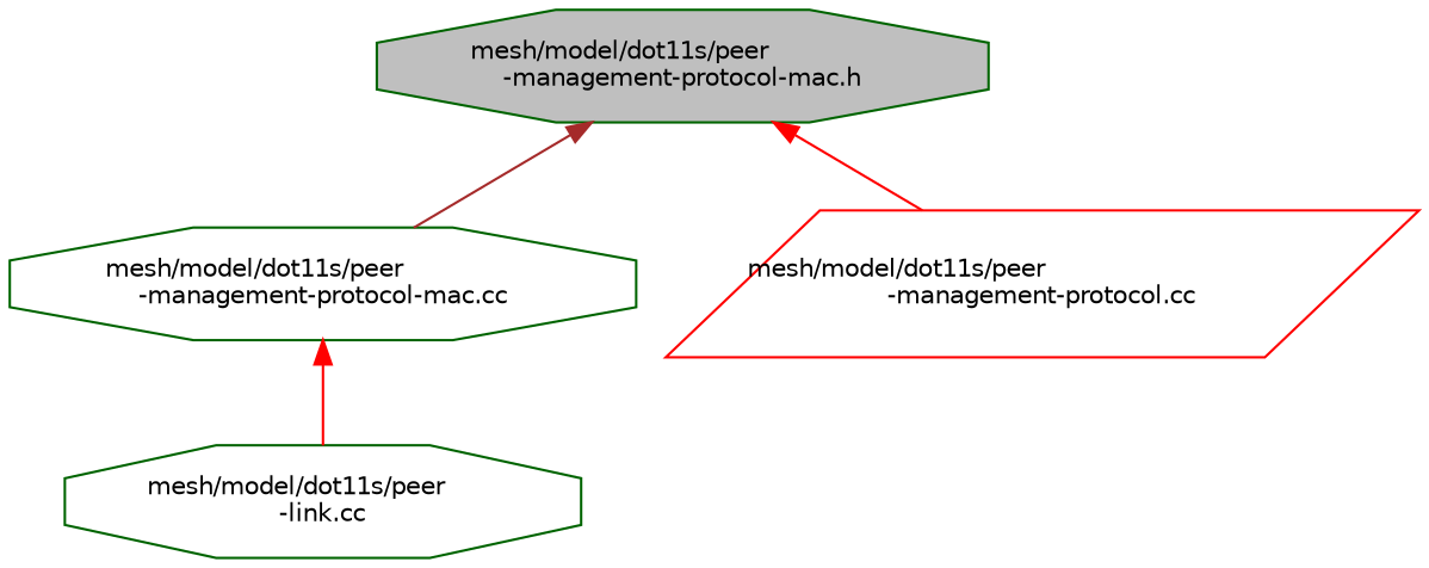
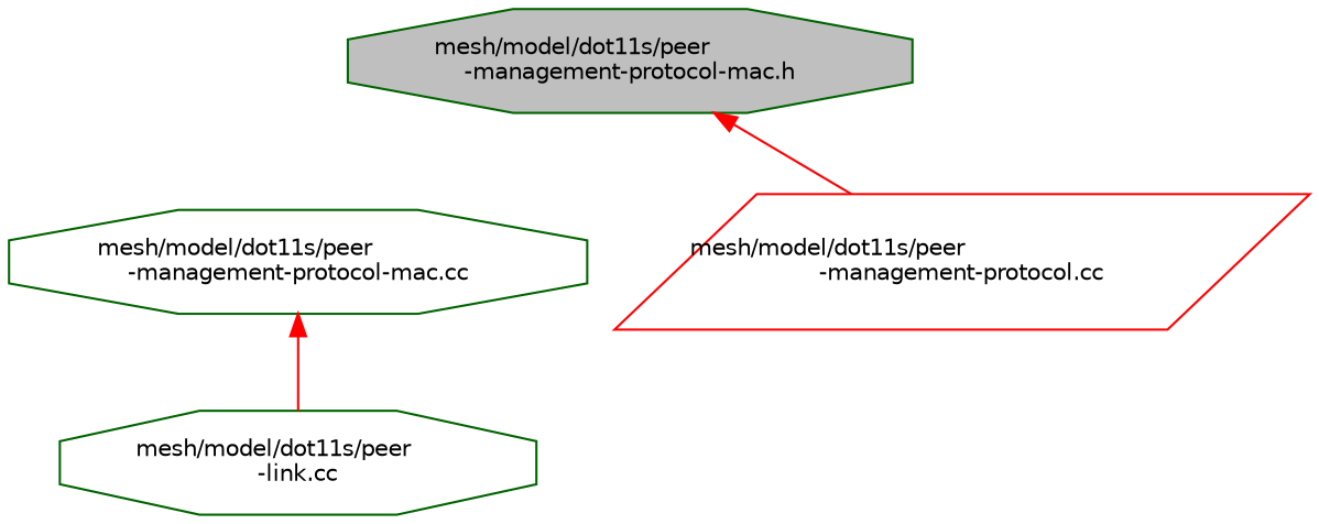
  digraph {
    node [color=darkgreen fillcolor=white fontname=Helvetica fontsize=10 shape=octagon style=filled]
    edge [color=red dir=back fontname=Helvetica fontsize=10 labelfontname=Helvetica labelfontsize=10 style=solid]
    n1 [fillcolor=grey75 fontcolor=black height=0.2 label="mesh/model/dot11s/peer\l-management-protocol-mac.h" width=0.4]
    n2 [height=0.2 label="mesh/model/dot11s/peer\l-management-protocol-mac.cc" width=0.4]
    n3 [color=red height=0.2 label="mesh/model/dot11s/peer\l-management-protocol.cc" shape=parallelogram width=0.4]
    n4 [height=0.2 label="mesh/model/dot11s/peer\l-link.cc" width=0.4]
-   n1 -> n2 [color=brown]
    n1 -> n3
    n2 -> n4
  }
